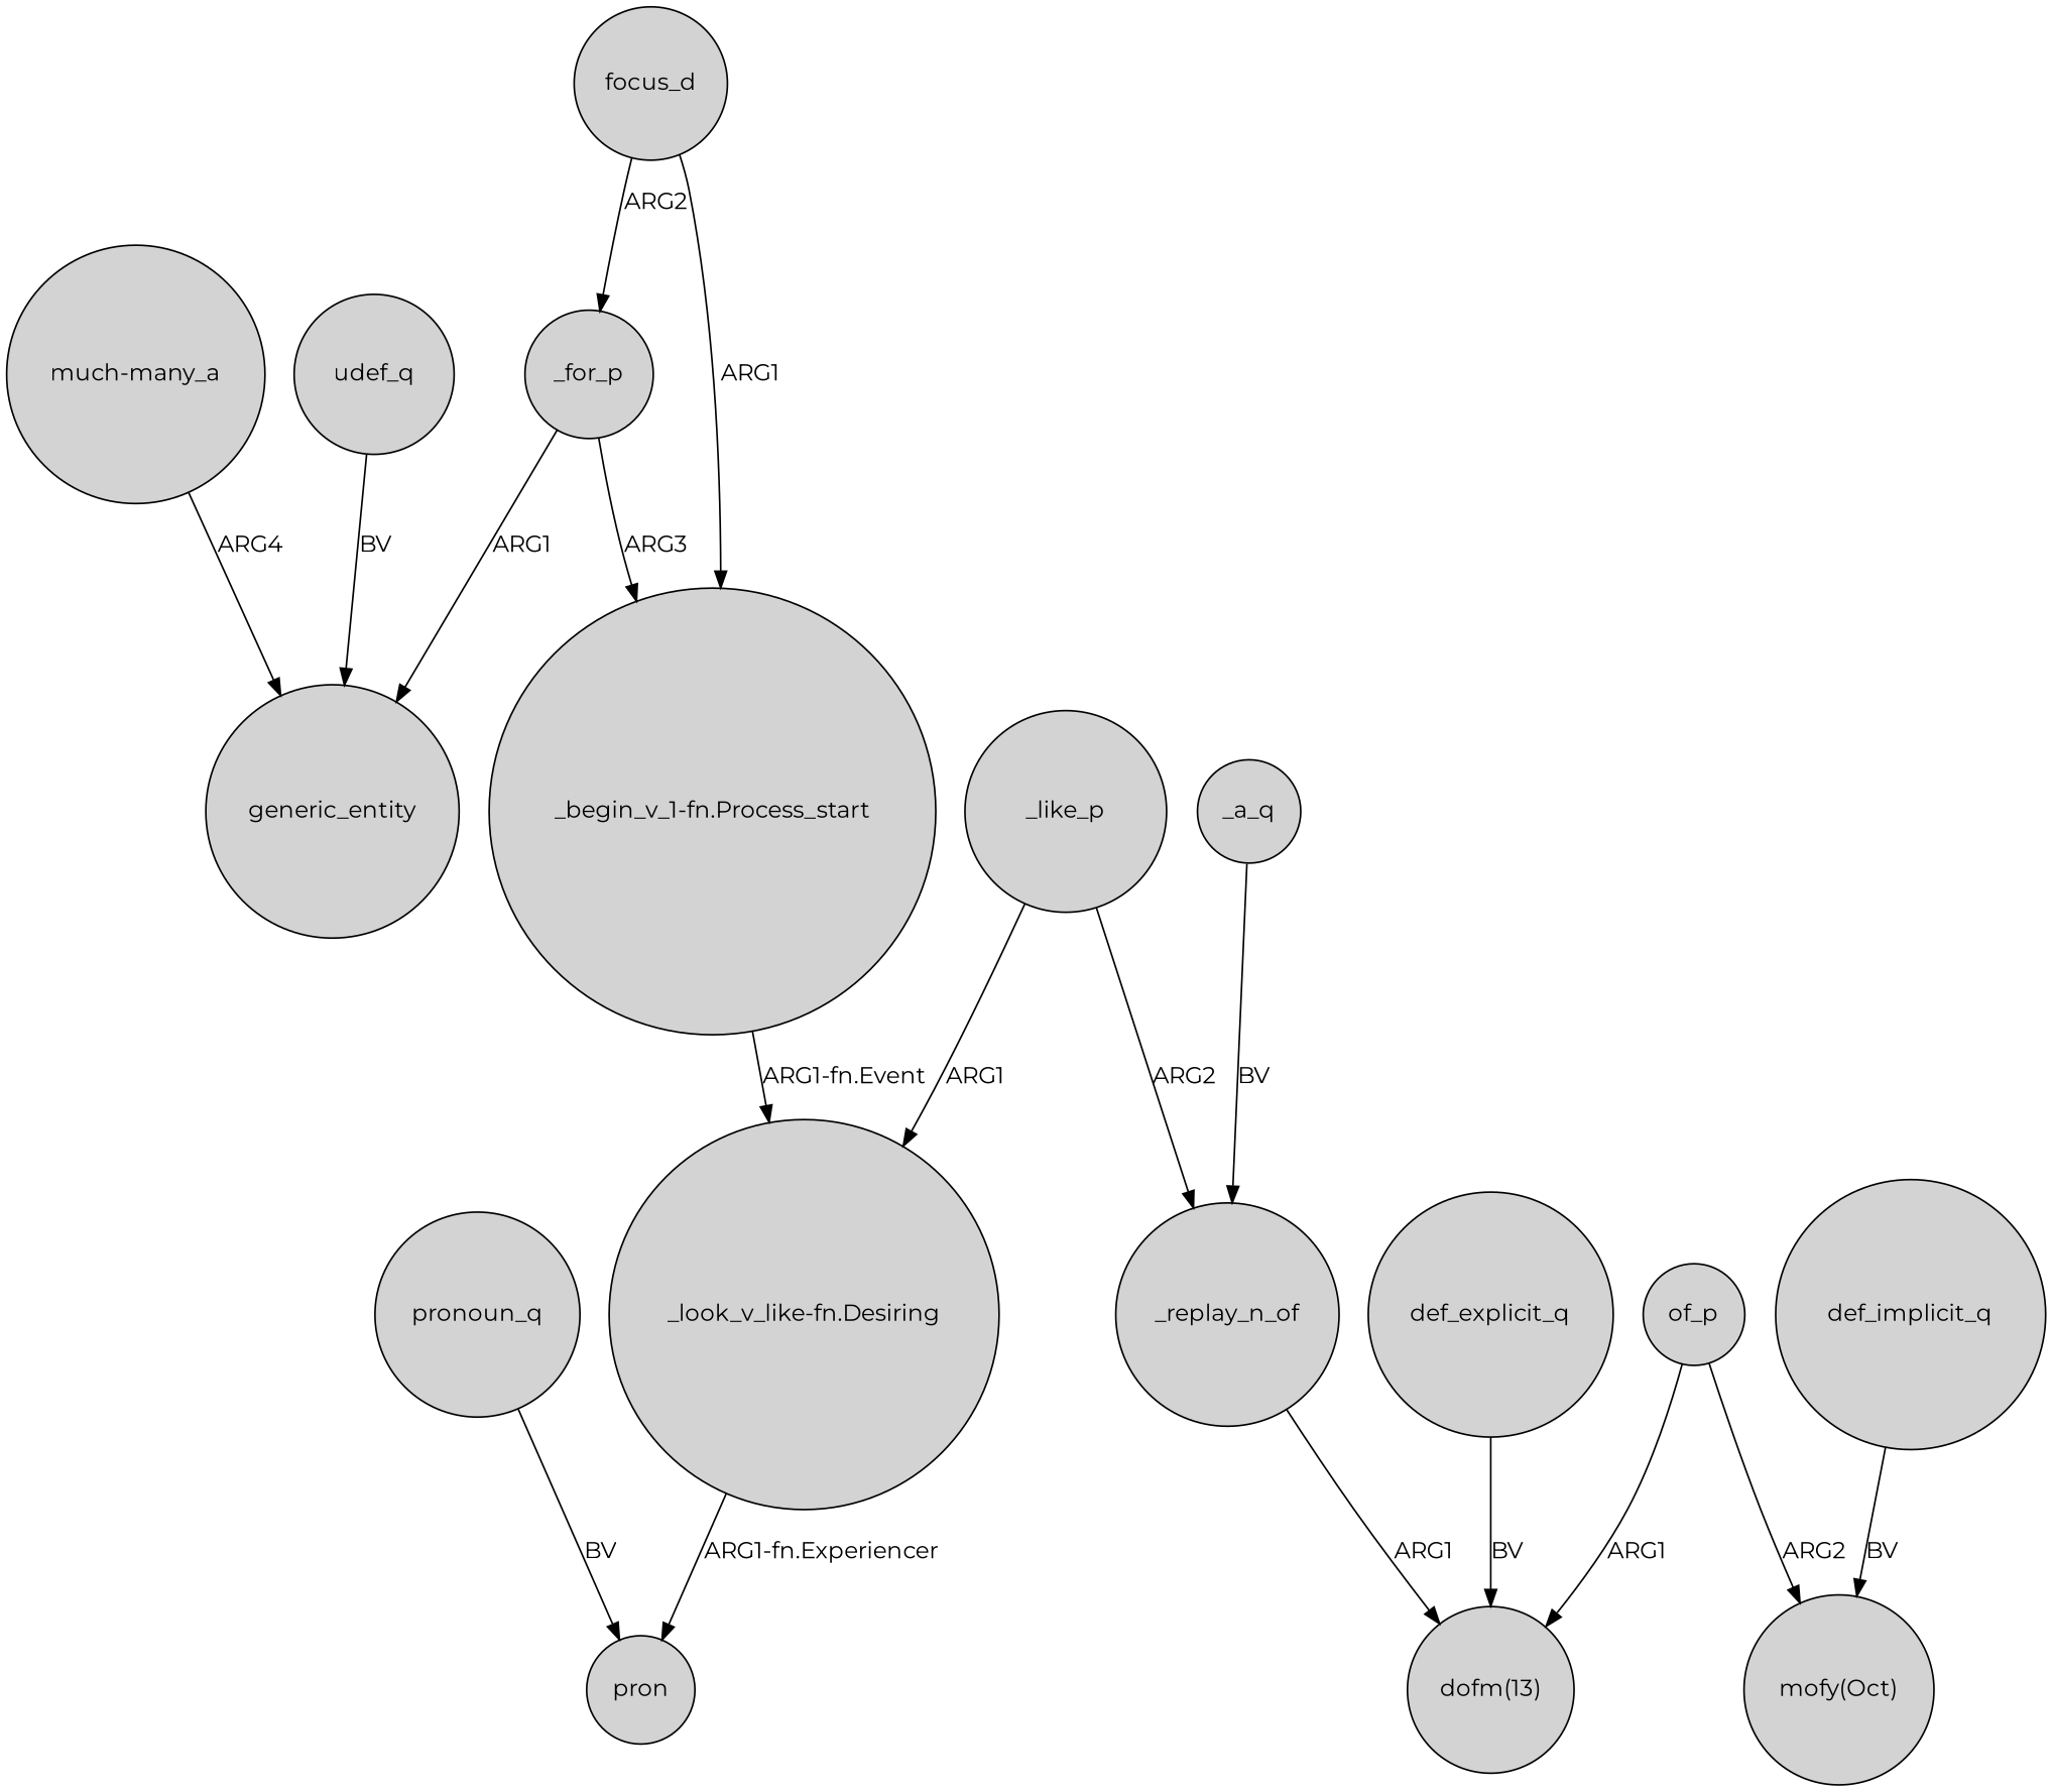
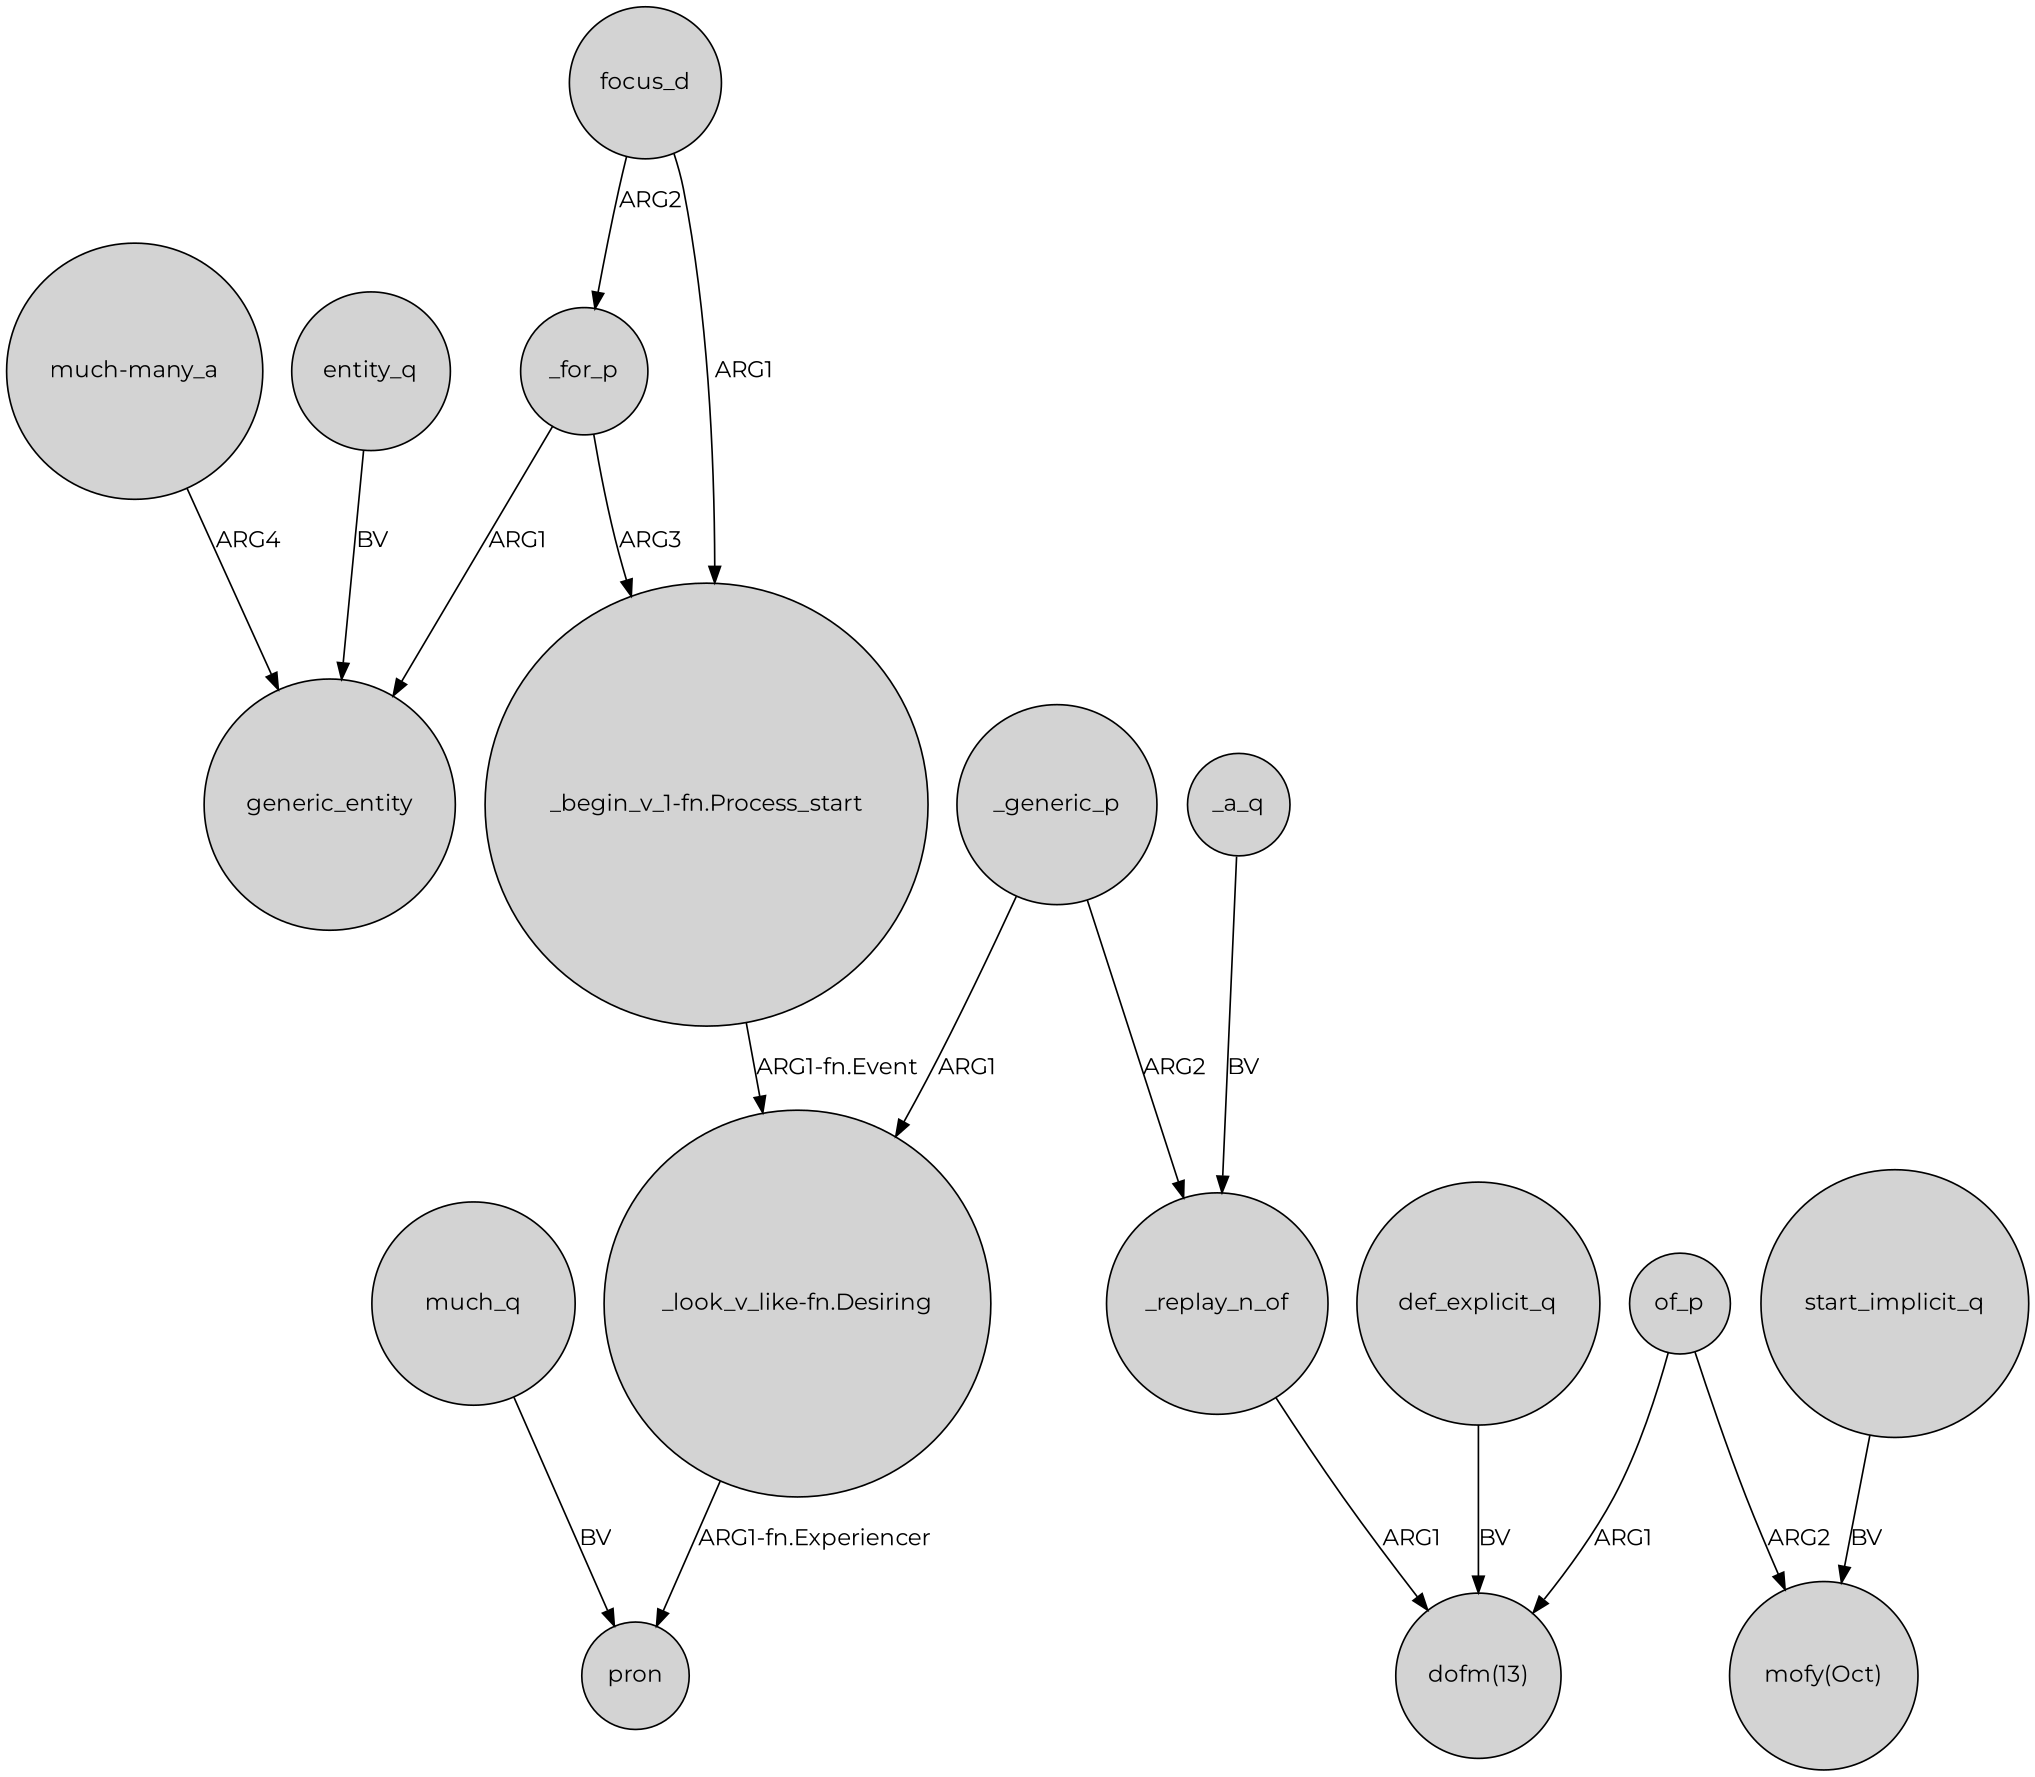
  digraph {
    fontname=Montserrat
    node [fontname=Montserrat shape=circle style=filled]
    edge [fontname=Montserrat]
    "_look_v_like-fn.Desiring"
    pron
    _for_p
    "_begin_v_1-fn.Process_start"
    generic_entity
    "much-many_a"
-   _like_p
+   _like_p [label=_generic_p]
    _replay_n_of
    "dofm(13)"
    focus_d
    def_explicit_q
    of_p
    "mofy(Oct)"
-   udef_q
-   pronoun_q
-   def_implicit_q
+   udef_q [label=entity_q]
+   pronoun_q [label=much_q]
+   def_implicit_q [label=start_implicit_q]
    _a_q
    "_look_v_like-fn.Desiring" -> pron [label="ARG1-fn.Experiencer"]
    _for_p -> "_begin_v_1-fn.Process_start" [label=ARG3]
    _for_p -> generic_entity [label=ARG1]
    "_begin_v_1-fn.Process_start" -> "_look_v_like-fn.Desiring" [label="ARG1-fn.Event"]
    "much-many_a" -> generic_entity [label=ARG4]
    _like_p -> "_look_v_like-fn.Desiring" [label=ARG1]
    _like_p -> _replay_n_of [label=ARG2]
    _replay_n_of -> "dofm(13)" [label=ARG1]
    focus_d -> _for_p [label=ARG2]
    focus_d -> "_begin_v_1-fn.Process_start" [label=ARG1]
    def_explicit_q -> "dofm(13)" [label=BV]
    of_p -> "dofm(13)" [label=ARG1]
    of_p -> "mofy(Oct)" [label=ARG2]
    udef_q -> generic_entity [label=BV]
    pronoun_q -> pron [label=BV]
    def_implicit_q -> "mofy(Oct)" [label=BV]
    _a_q -> _replay_n_of [label=BV]
  }
